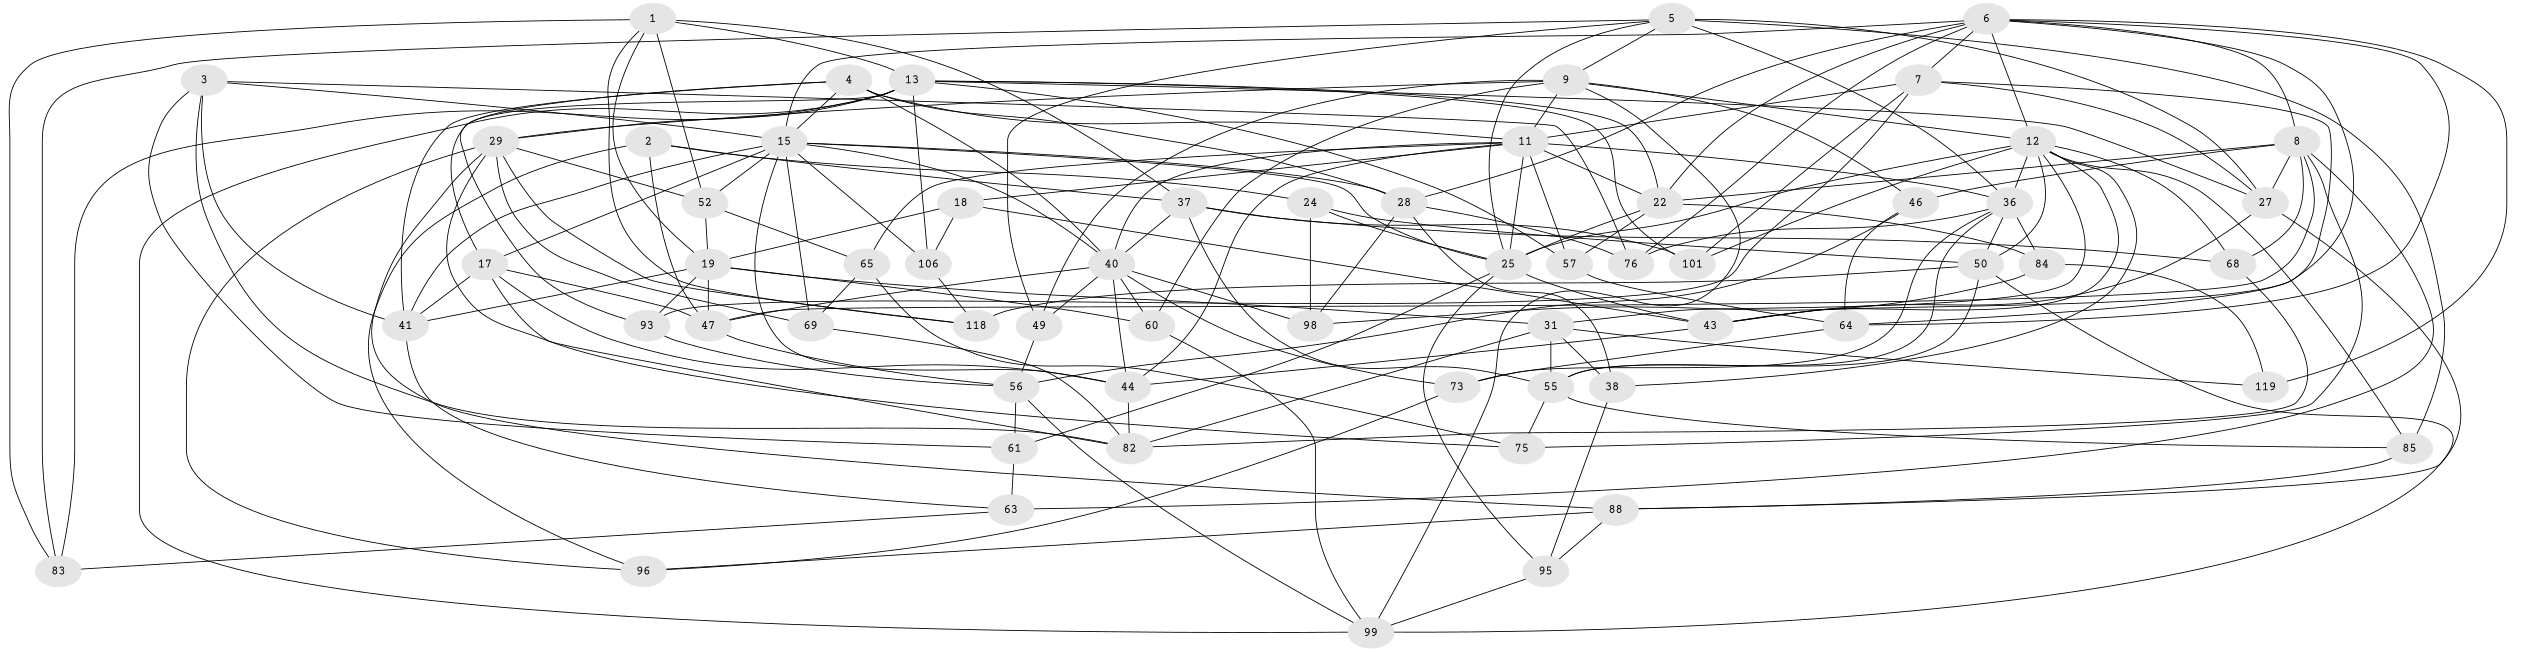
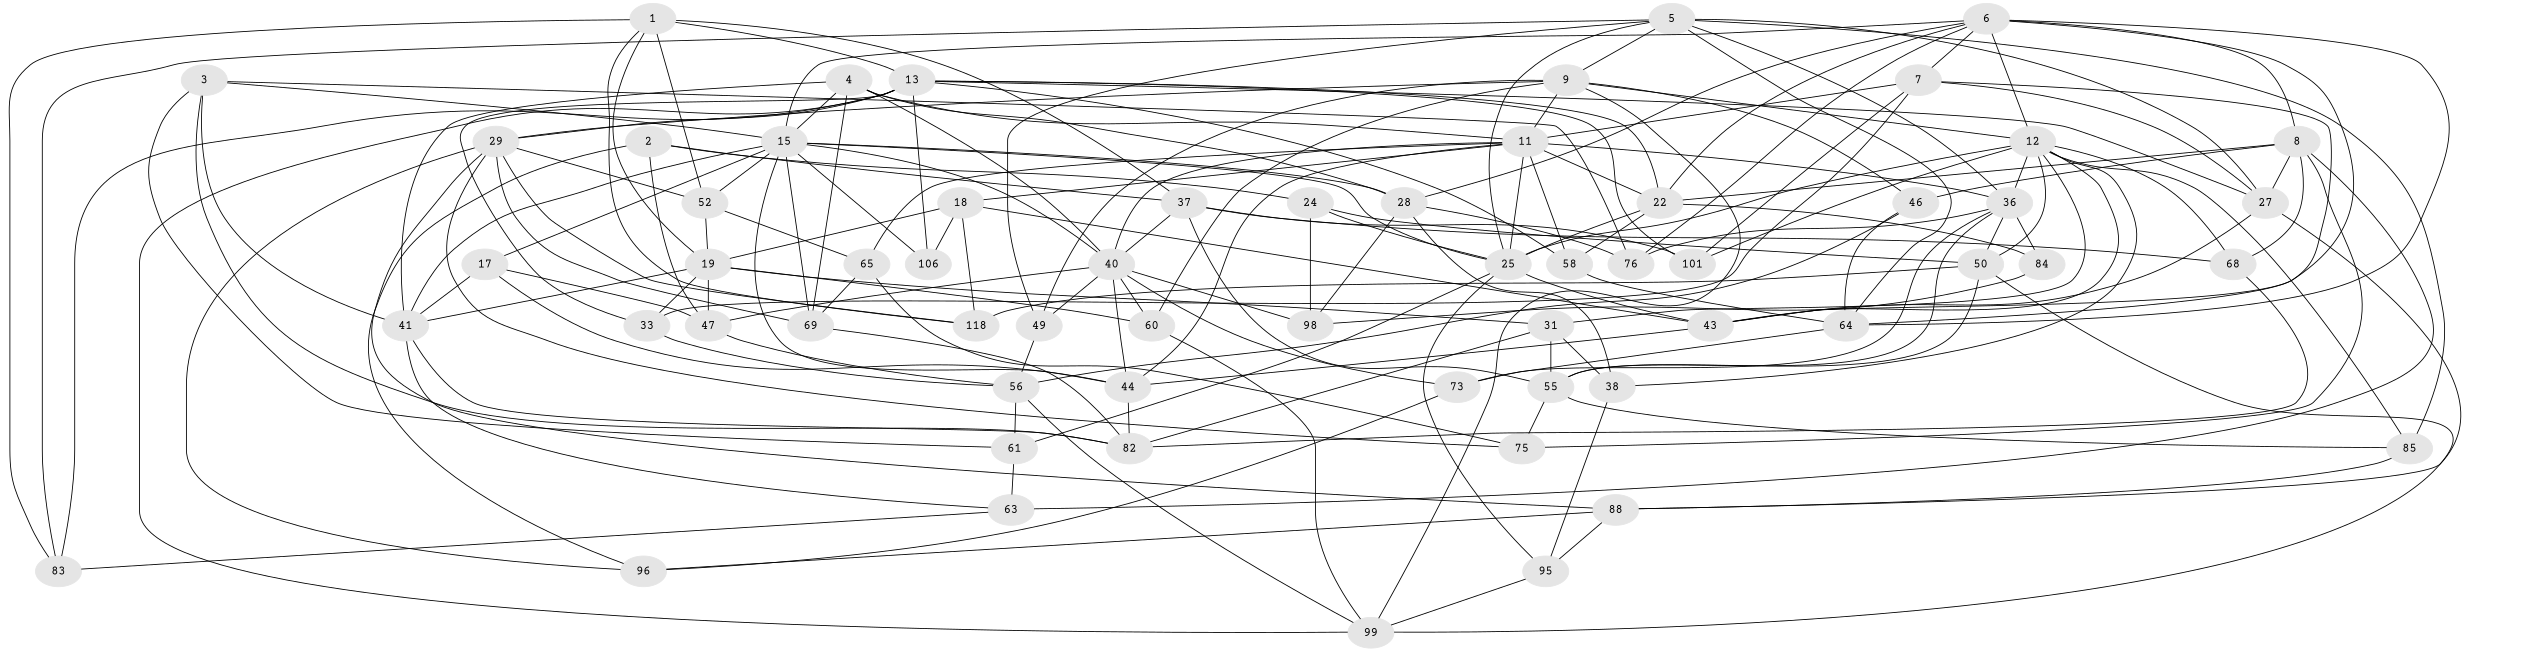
  graph {
    fontname="Courier Prime"
    node [color=gray90 fontname="Courier Prime" style=filled]
    edge [fontname="Courier Prime"]
    1 [super="+20"]
    13 [super="+21"]
    19 [super="+90"]
    37 [super="+78"]
    52
    83
    118
    27 [super="+72"]
    22 [super="+48"]
-   33 [label=93]
+   33
    101
    n12 [label=29 super="+77+110"]
    99 [super="+116"]
-   58 [label=57]
+   58
    106
    47 [super="+114"]
    41 [super="+74"]
    60
    31 [super="+123"]
    40 [super="+89+112+108"]
    68
    55 [super="+121"]
    65
    2
    24
    96
    25 [super="+45+79"]
    50 [super="+59"]
    98
    56 [super="+92"]
    3 [super="+100"]
    15 [super="+81+29"]
    61
    76
    82 [super="+113"]
    28 [super="+35"]
    69 [super="+80"]
    44 [super="+115"]
    17
    63
    4 [super="+32"]
    11 [super="+71+53+117"]
    36 [super="+124+62"]
    18
    38
    49
    73
    5 [super="+14"]
    9 [super="+10+30"]
    64 [super="+67"]
    85
    12 [super="+23+16"]
    46
    43 [super="+66"]
    95
    88 [super="+122"]
    84
    6 [super="+103+70"]
    7 [super="+120"]
    8 [super="+54+57"]
-   119
    75
    1 -- 13
    1 -- 19
    1 -- 37
    1 -- 52
    1 -- 83
    1 -- 118
    13 -- 83
    13 -- 27
    13 -- 22
    13 -- 33
    13 -- 101
    13 -- n12
    13 -- 99
    13 -- 58
    13 -- 106
    19 -- 33
    19 -- 47
    19 -- 41
    19 -- 60
    19 -- 31
    37 -- 101
    37 -- 40
    37 -- 68
    37 -- 55
    52 -- 19
    52 -- 65
    27 -- 43
    27 -- 88
    22 -- 58
    22 -- 25
    22 -- 84
    33 -- 56
    n12 -- 52
    n12 -- 118
    n12 -- 96
    n12 -- 69 [weight=2]
    n12 -- 88 [weight=2]
    n12 -- 75
    58 -- 64
-   106 -- 118
+   18 -- 118
    47 -- 56
-   17 -- 82
+   41 -- 82
    41 -- 63
    60 -- 99
    31 -- 55
    31 -- 82
    31 -- 38
-   31 -- 119
    40 -- 47
    40 -- 60
    40 -- 98
    40 -- 44
    40 -- 49
    40 -- 73
    68 -- 82
    55 -- 85
    55 -- 75
    65 -- 69
    65 -- 75
    2 -- 37
    2 -- 47
    2 -- 24
    2 -- 96
    24 -- 25
    24 -- 50
    24 -- 98
    25 -- 61
    25 -- 43
    25 -- 95
    50 -- 118
    50 -- 99
    50 -- 55
    56 -- 99
    56 -- 61
    3 -- 41
    3 -- 15
    3 -- 61
    3 -- 76
    3 -- 82
    15 -- 52
    15 -- 106
    15 -- 41 [weight=2]
    15 -- 40
    15 -- 25
    15 -- 28
    15 -- 69
    15 -- 44
    15 -- 17
    61 -- 63
    28 -- 98
    28 -- 76
    28 -- 38
    69 -- 82
    44 -- 82
    17 -- 47
    17 -- 41
    17 -- 44
    63 -- 83
    4 -- 41
    4 -- 40
    4 -- 15
    4 -- 28
-   4 -- 17
+   4 -- 69
    4 -- 11
    11 -- 22 [weight=2]
    11 -- 58
    11 -- 40
    11 -- 65
    11 -- 25
    11 -- 44
    11 -- 36
    11 -- 18
    36 -- 55
    36 -- 50
    36 -- 76
    36 -- 73
    36 -- 84
    18 -- 19
    18 -- 106
    18 -- 43
    38 -- 95
    49 -- 56
    73 -- 96
    5 -- 83
    5 -- 27
    5 -- 25
    5 -- 36
    5 -- 49
    5 -- 9
+   5 -- 64
    5 -- 85
    9 -- n12
    9 -- 99
    9 -- 60
    9 -- 11
    9 -- 49
    9 -- 12
    9 -- 46
    64 -- 73
    85 -- 88
    12 -- 101
    12 -- 31
    12 -- 68
    12 -- 25 [weight=2]
    12 -- 50
    12 -- 36
    12 -- 38
    12 -- 85
    12 -- 43
    46 -- 56
    46 -- 64
    43 -- 44
    95 -- 99
    88 -- 96
    88 -- 95
    84 -- 98
-   84 -- 119
    6 -- 22
    6 -- 15
    6 -- 76
    6 -- 28
    6 -- 64
    6 -- 12
    6 -- 43
    6 -- 7
    6 -- 8
-   6 -- 119
    7 -- 27
    7 -- 33
    7 -- 101
    7 -- 11
    7 -- 64
    8 -- 27
    8 -- 22
-   8 -- 47
    8 -- 68
    8 -- 63
    8 -- 46
    8 -- 75
  }
